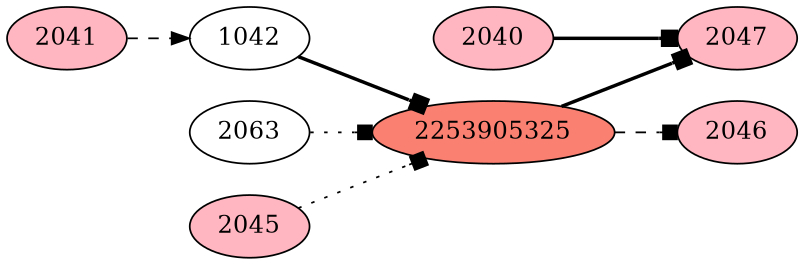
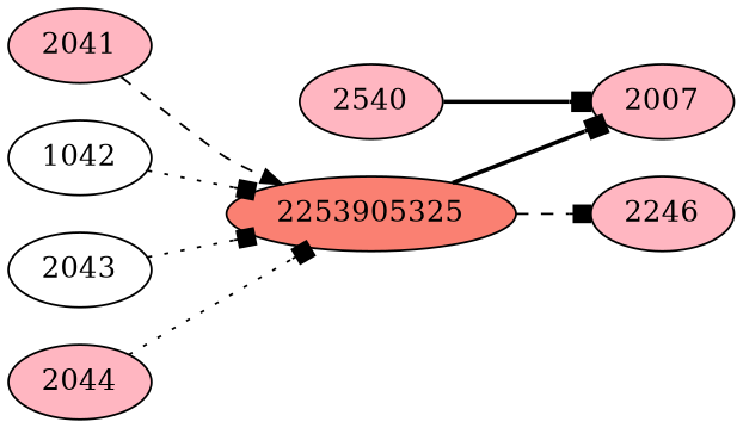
  strict digraph {
    rankdir=LR
    node [fillcolor=lightpink style=filled]
    edge [arrowhead=box style=dotted]
    2253905325 [fillcolor=salmon]
-   2046
-   2047
-   2040
+   2046 [label=2246]
+   2047 [label=2007]
+   2040 [label=2540]
    2041
    n6 [fillcolor=white label=1042]
-   2043 [fillcolor=white label=2063]
-   2044 [label=2045]
+   2043 [fillcolor=white]
+   2044
    2253905325 -> 2046 [style=dashed]
    2253905325 -> 2047 [style=bold]
    2040 -> 2047 [style=bold]
-   2041 -> n6 [arrowhead=normal style=dashed]
-   n6 -> 2253905325 [style=bold]
+   2041 -> 2253905325 [arrowhead=normal style=dashed]
+   n6 -> 2253905325
    2043 -> 2253905325
    2044 -> 2253905325
  }
